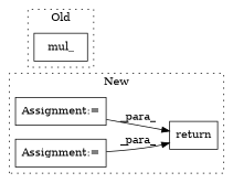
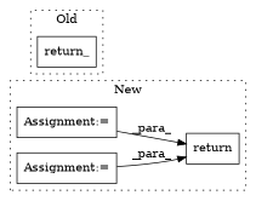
  digraph {
    rankdir=LR
    node [a=7 l=1 shape=box]
    n1 [a=41 l=12 label=return s=989]
    n2 [label="Assignment:=" s=845]
    n3 [label="Assignment:=" s=943]
-   n4 [a=32 l="5,1" label=mul_ s="836,856"]
+   n4 [a=32 l="5,1" label=return_ s="836,856"]
    subgraph cluster_1 {
      label=New
      style=dotted
      n1
      n2
      n3
    }
    subgraph cluster_2 {
      label=Old
      style=dotted
      n4
    }
    n2 -> n1 [label=_para_]
    n3 -> n1 [label=_para_]
  }
